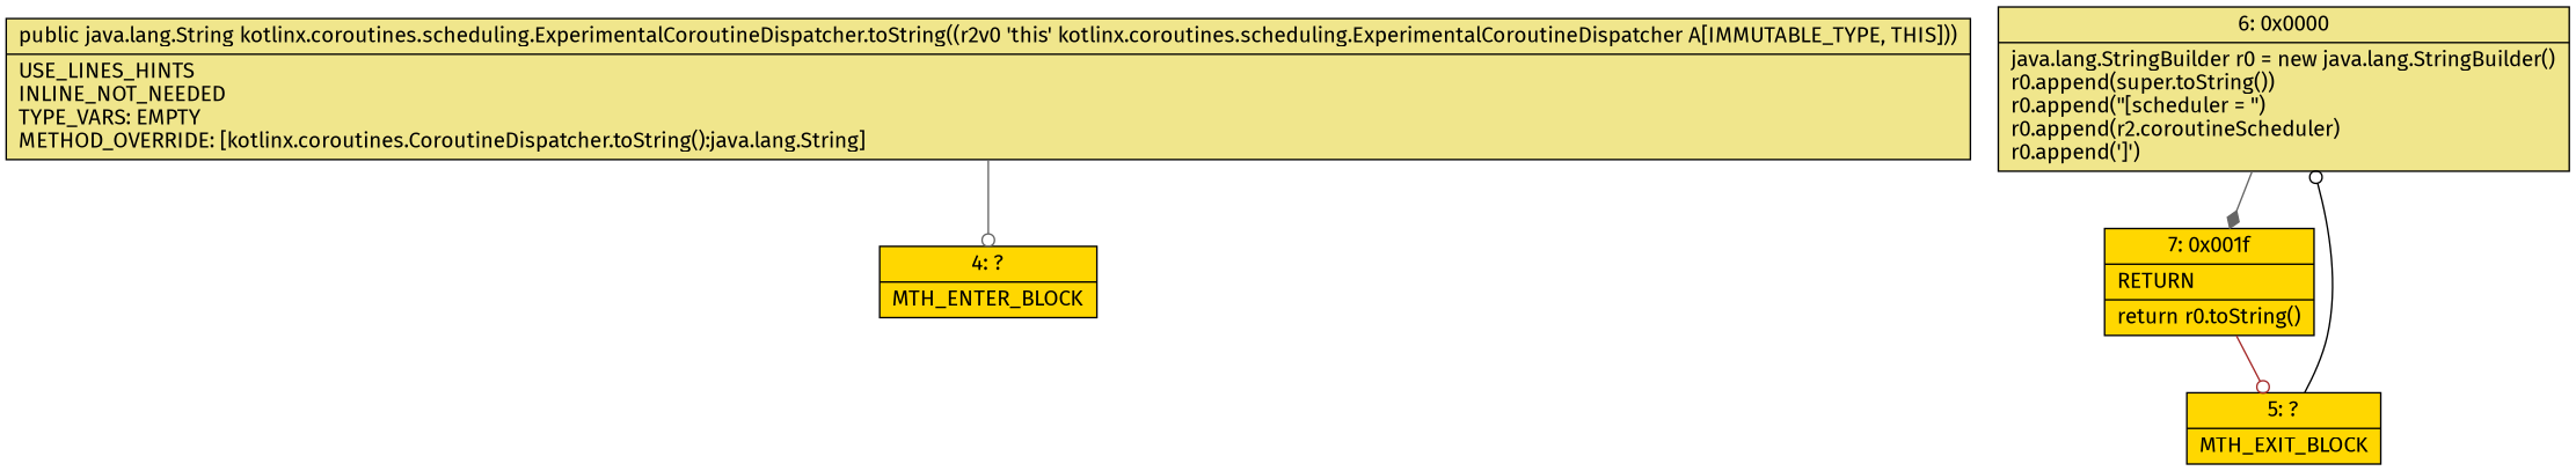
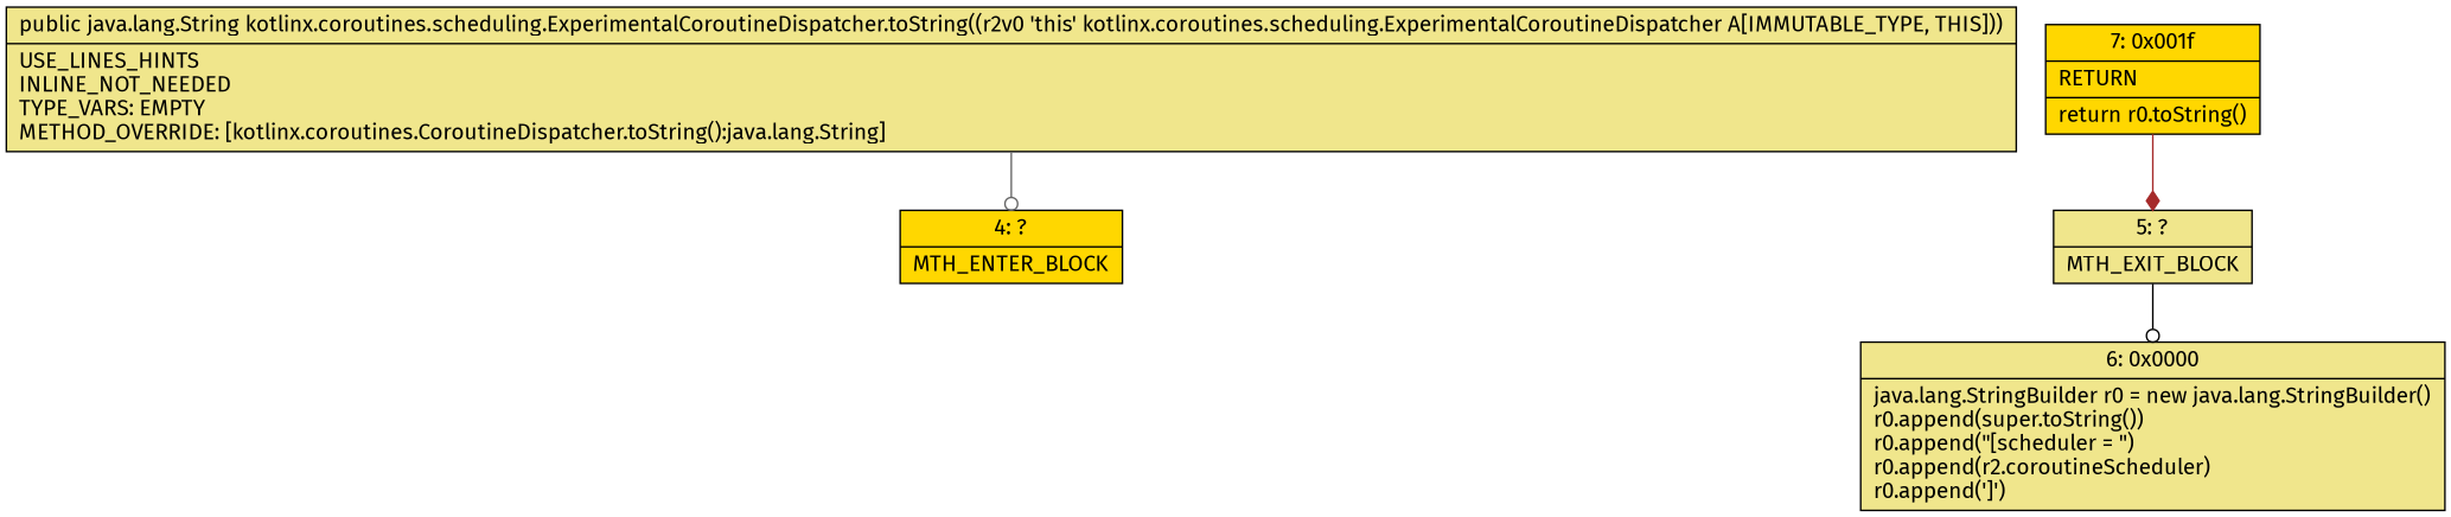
  digraph {
    fontname="Fira Sans"
    node [fillcolor=gold fontname="Fira Sans" shape=record style=filled]
    edge [arrowhead=diamond color=gray40 fontname="Fira Sans"]
    n1 [label="{4\:\ ?|MTH_ENTER_BLOCK\l}"]
    n2 [fillcolor=khaki label="{6\:\ 0x0000|java.lang.StringBuilder r0 = new java.lang.StringBuilder()\lr0.append(super.toString())\lr0.append(\"[scheduler = \")\lr0.append(r2.coroutineScheduler)\lr0.append(']')\l}"]
    n3 [label="{7\:\ 0x001f|RETURN\l|return r0.toString()\l}"]
-   n4 [label="{5\:\ ?|MTH_EXIT_BLOCK\l}"]
+   n4 [fillcolor=khaki label="{5\:\ ?|MTH_EXIT_BLOCK\l}"]
    n5 [fillcolor=khaki label="{public java.lang.String kotlinx.coroutines.scheduling.ExperimentalCoroutineDispatcher.toString((r2v0 'this' kotlinx.coroutines.scheduling.ExperimentalCoroutineDispatcher A[IMMUTABLE_TYPE, THIS]))  | USE_LINES_HINTS\lINLINE_NOT_NEEDED\lTYPE_VARS: EMPTY\lMETHOD_OVERRIDE: [kotlinx.coroutines.CoroutineDispatcher.toString():java.lang.String]\l}"]
-   n2 -> n3
-   n3 -> n4 [arrowhead=odot color=brown]
+   n3 -> n4 [color=brown]
    n4 -> n2 [arrowhead=odot color=black]
    n5 -> n1 [arrowhead=odot]
  }
